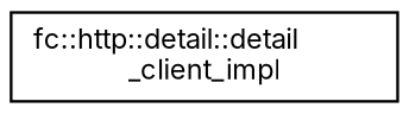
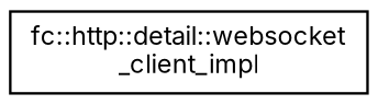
  digraph {
    rankdir=TB
    fontname=Inter
-   n1 [color=black fillcolor=white fontname=Inter fontsize=10 height=0.2 label="fc::http::detail::detail\l_client_impl" shape=record style=filled width=0.4]
+   n1 [color=black fillcolor=white fontname=Inter fontsize=10 height=0.2 label="fc::http::detail::websocket\l_client_impl" shape=record style=filled width=0.4]
  }
